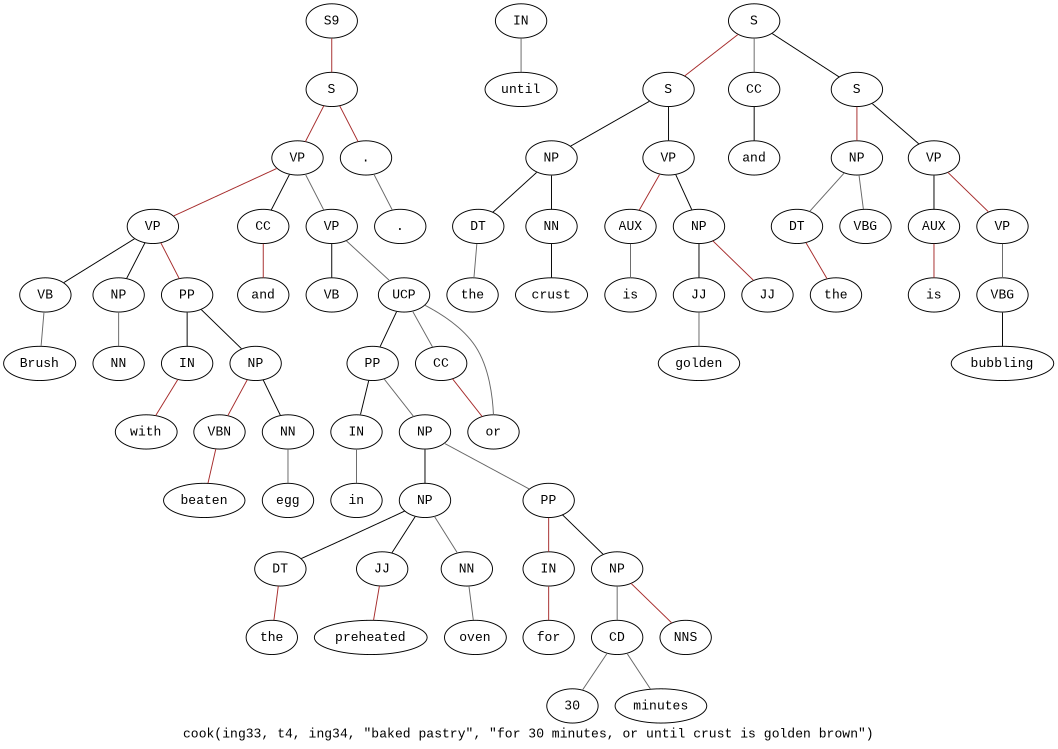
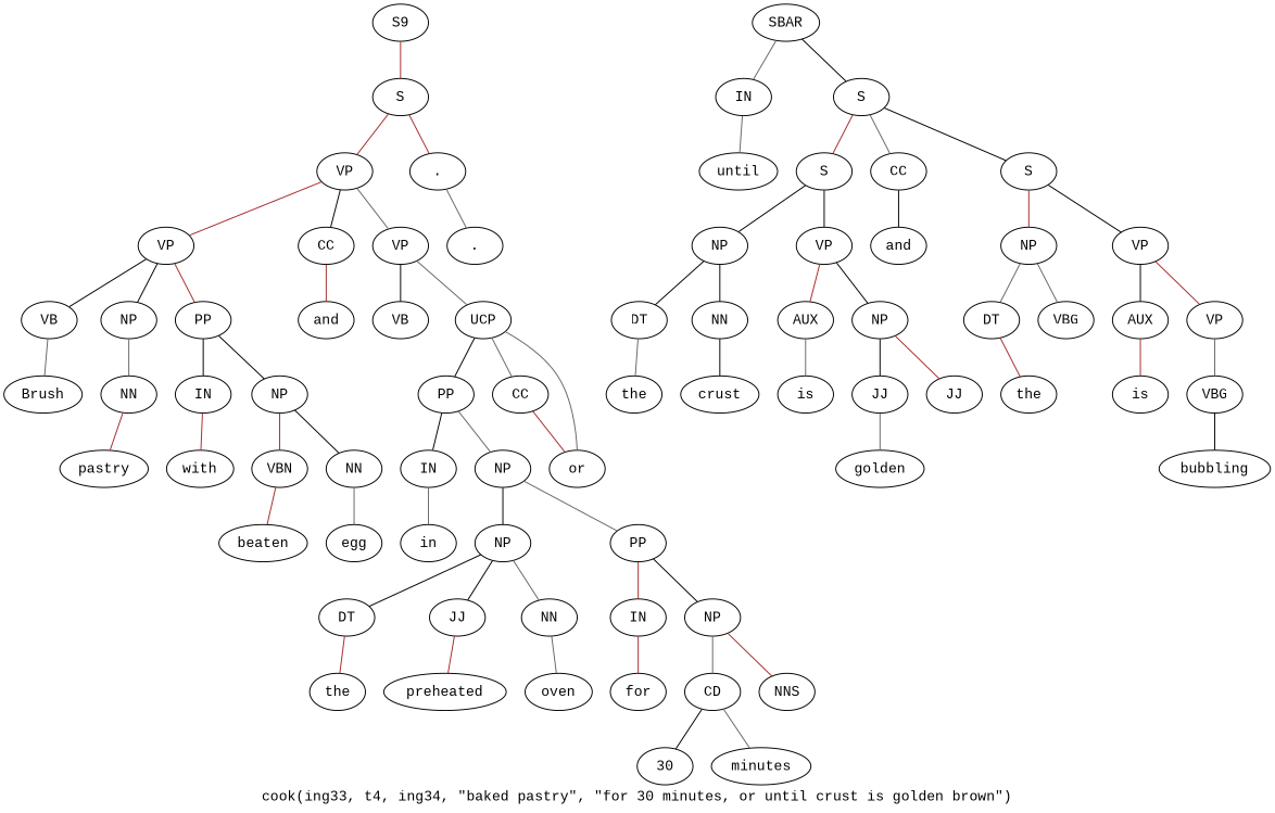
  graph {
    fontname="Liberation Mono"
    label="cook(ing33, t4, ing34, \"baked pastry\", \"for 30 minutes, or until crust is golden brown\")"
    node [fontname="Liberation Mono"]
    edge [color=black fontname="Liberation Mono"]
    n1 [label=S9]
    n2 [label=S]
    n3 [label=VP]
    n4 [label="."]
    n5 [label=VP]
    n6 [label=CC]
    n7 [label=VP]
    n8 [label="."]
    n9 [label=VB]
    n10 [label=NP]
    n11 [label=PP]
    n12 [label=and]
    n13 [label=VB]
    n14 [label=UCP]
    n15 [label=Brush]
    n16 [label=NN]
    n17 [label=IN]
    n18 [label=NP]
+   n19 [label=pastry]
    n20 [label=with]
    n21 [label=VBN]
    n22 [label=NN]
    n23 [label=beaten]
    n24 [label=egg]
    n25 [label=PP]
    n26 [label=CC]
    n27 [label=or]
    n28 [label=IN]
    n29 [label=NP]
+   n30 [label=SBAR]
    n31 [label=IN]
    n32 [label=S]
    n33 [label=in]
    n34 [label=NP]
    n35 [label=PP]
    n36 [label=DT]
    n37 [label=JJ]
    n38 [label=NN]
    n39 [label=IN]
    n40 [label=NP]
    n41 [label=the]
    n42 [label=preheated]
    n43 [label=oven]
    n44 [label=for]
    n45 [label=CD]
    n46 [label=NNS]
    n47 [label=30]
    n48 [label=minutes]
    n49 [label=until]
    n50 [label=S]
    n51 [label=CC]
    n52 [label=S]
    n53 [label=NP]
    n54 [label=VP]
    n55 [label=and]
    n56 [label=NP]
    n57 [label=VP]
    n58 [label=DT]
    n59 [label=NN]
    n60 [label=AUX]
    n61 [label=NP]
    n62 [label=the]
    n63 [label=crust]
    n64 [label=is]
    n65 [label=JJ]
    n66 [label=JJ]
    n67 [label=golden]
    n68 [label=DT]
    n69 [label=VBG]
    n70 [label=AUX]
    n71 [label=VP]
    n72 [label=the]
    n73 [label=is]
    n74 [label=VBG]
    n75 [label=bubbling]
    n1 -- n2 [color=brown]
    n2 -- n3 [color=brown]
    n2 -- n4 [color=brown]
    n3 -- n5 [color=brown]
    n3 -- n6
    n3 -- n7 [color=gray40]
    n4 -- n8 [color=gray40]
    n5 -- n9
    n5 -- n10
    n5 -- n11 [color=brown]
    n6 -- n12 [color=brown]
    n7 -- n13
    n7 -- n14 [color=gray40]
    n9 -- n15 [color=gray40]
    n10 -- n16 [color=gray40]
    n11 -- n17
    n11 -- n18
    n14 -- n25
    n14 -- n26 [color=gray40]
    n14 -- n27 [color=gray40]
+   n16 -- n19 [color=brown]
    n17 -- n20 [color=brown]
    n18 -- n21 [color=brown]
    n18 -- n22
    n21 -- n23 [color=brown]
    n22 -- n24 [color=gray40]
    n25 -- n28
    n25 -- n29 [color=gray40]
    n26 -- n27 [color=brown]
    n28 -- n33 [color=gray40]
    n29 -- n34
    n29 -- n35 [color=gray40]
+   n30 -- n31 [color=gray40]
+   n30 -- n32
    n31 -- n49 [color=gray40]
    n32 -- n50 [color=brown]
    n32 -- n51 [color=gray40]
    n32 -- n52
    n34 -- n36
    n34 -- n37
    n34 -- n38 [color=gray40]
    n35 -- n39 [color=brown]
    n35 -- n40
    n36 -- n41 [color=brown]
    n37 -- n42 [color=brown]
    n38 -- n43 [color=gray40]
    n39 -- n44 [color=brown]
    n40 -- n45 [color=gray40]
    n40 -- n46 [color=brown]
-   n45 -- n47 [color=gray40]
+   n45 -- n47
    n45 -- n48 [color=gray40]
    n50 -- n53
    n50 -- n54
    n51 -- n55
    n52 -- n56 [color=brown]
    n52 -- n57
    n53 -- n58
    n53 -- n59
    n54 -- n60 [color=brown]
    n54 -- n61
    n56 -- n68 [color=gray40]
    n56 -- n69 [color=gray40]
    n57 -- n70
    n57 -- n71 [color=brown]
    n58 -- n62 [color=gray40]
    n59 -- n63
    n60 -- n64 [color=gray40]
    n61 -- n65
    n61 -- n66 [color=brown]
    n65 -- n67 [color=gray40]
    n68 -- n72 [color=brown]
    n70 -- n73 [color=brown]
    n71 -- n74 [color=gray40]
    n74 -- n75
  }
